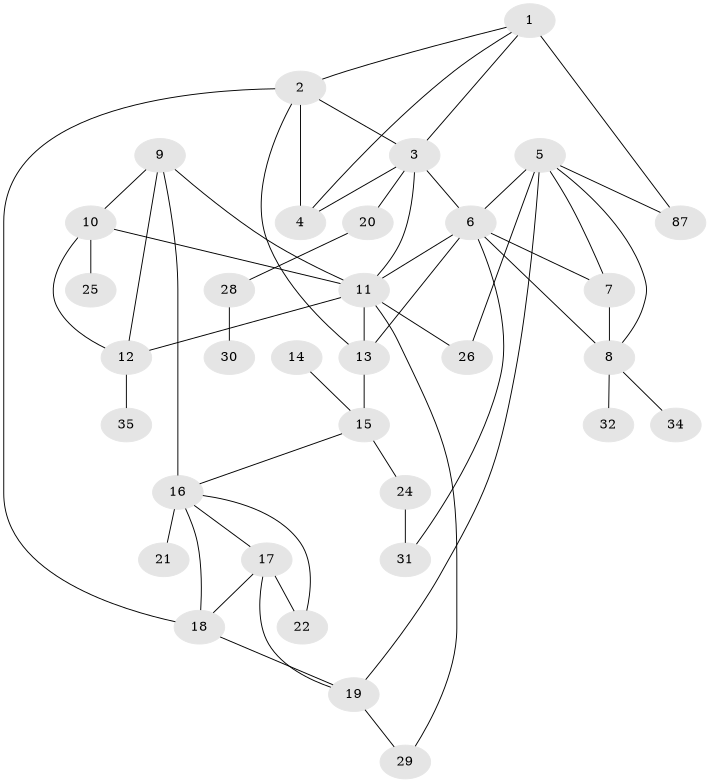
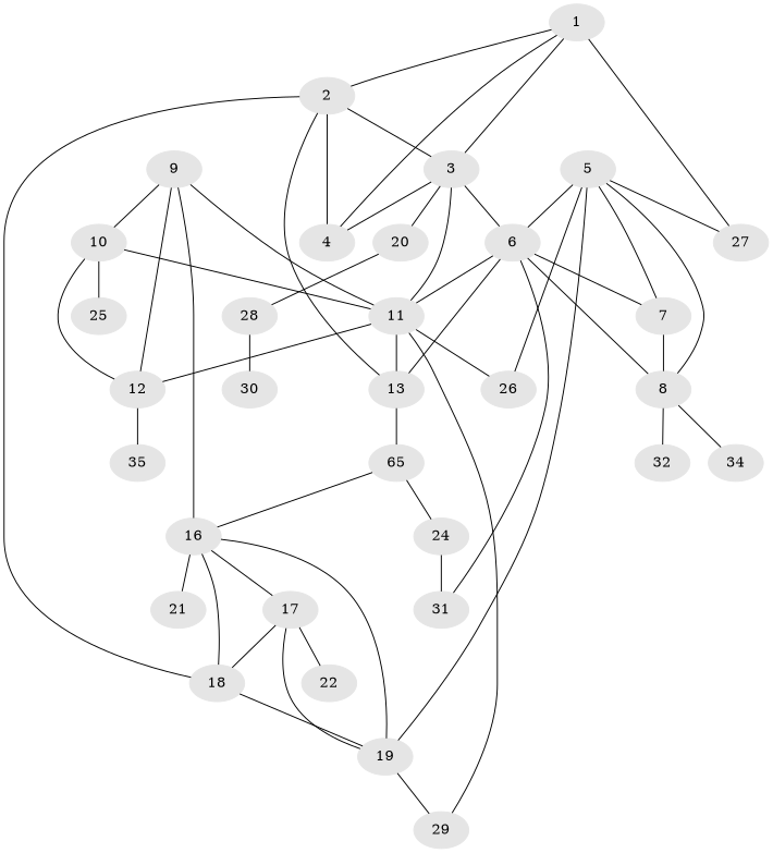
  graph {
    node [color=gray90 style=filled]
    edge [weight=1.0]
    1
    2
    3
    4
-   27 [label=87]
+   27
    13
    18
    6
    11
    20
-   15
+   15 [label=65]
    19
    7
    8
    31
    26
    12
    29
    28
    5
    32
    34
    9
    10
    16
    25
    35
    17
    21
-   14
    24
    22
    30
    1 -- 2
    1 -- 3
    1 -- 4
    1 -- 27 [weight=3.0]
    2 -- 3
    2 -- 4
    2 -- 13
    2 -- 18
    3 -- 4
    3 -- 6
    3 -- 11
    3 -- 20
    13 -- 15 [weight=2.0]
    18 -- 19
    6 -- 13
    6 -- 11
    6 -- 7
    6 -- 8
    6 -- 31
    11 -- 13
    11 -- 26
    11 -- 12
    11 -- 29
    20 -- 28
    15 -- 16
    15 -- 24
    19 -- 29
    7 -- 8
    8 -- 32
    8 -- 34
    12 -- 35
    28 -- 30
    5 -- 27
    5 -- 6 [weight=3.0]
    5 -- 19
    5 -- 7
    5 -- 8
    5 -- 26
    9 -- 11
    9 -- 12
    9 -- 10
    9 -- 16
    10 -- 11
    10 -- 12
    10 -- 25 [weight=3.0]
    16 -- 18
-   16 -- 22
+   16 -- 19
    16 -- 17
    16 -- 21 [weight=5.0]
    17 -- 18
    17 -- 19
    17 -- 22 [weight=3.0]
-   14 -- 15
    24 -- 31 [weight=3.0]
  }
